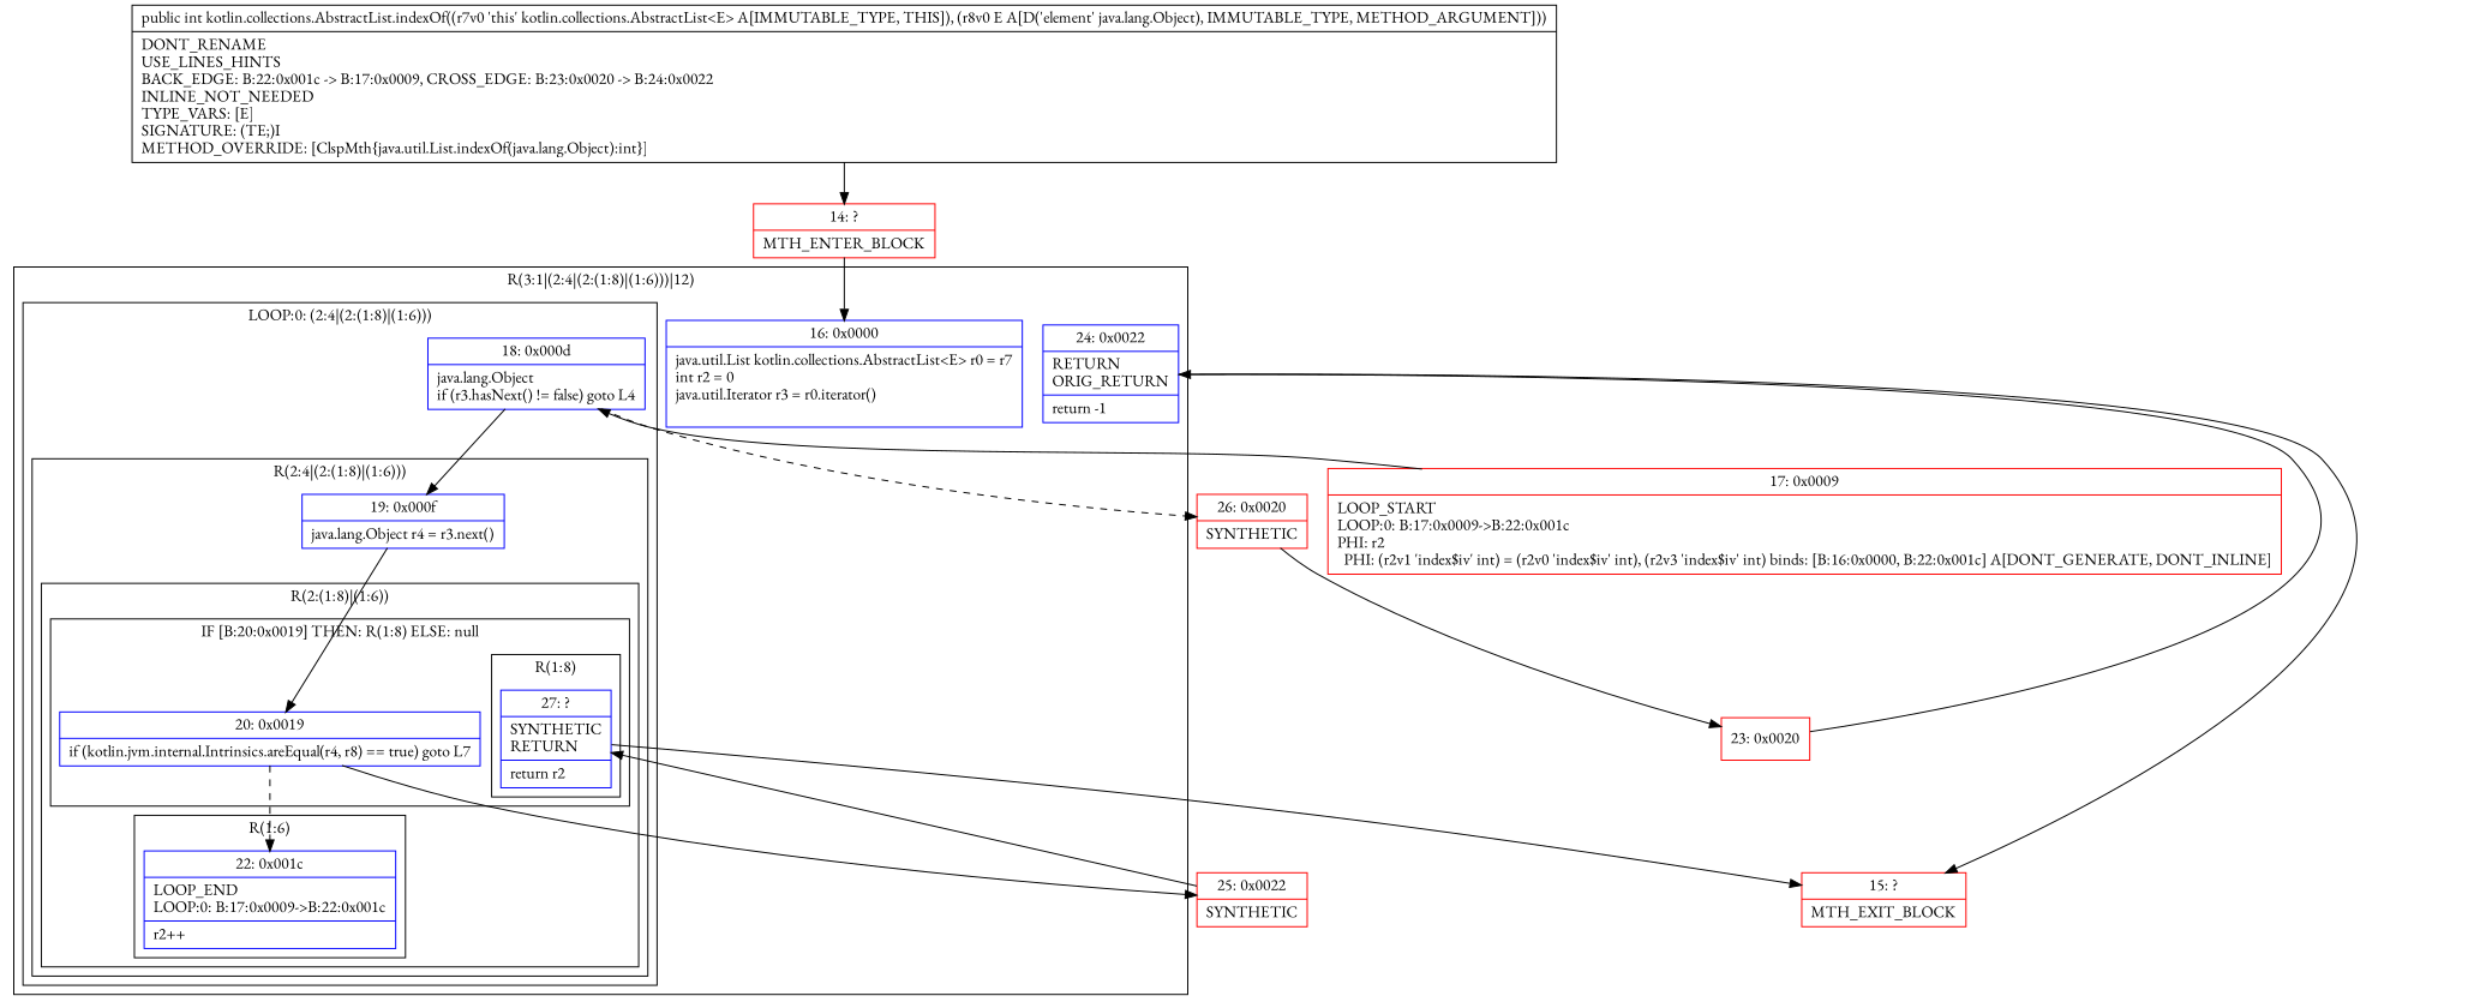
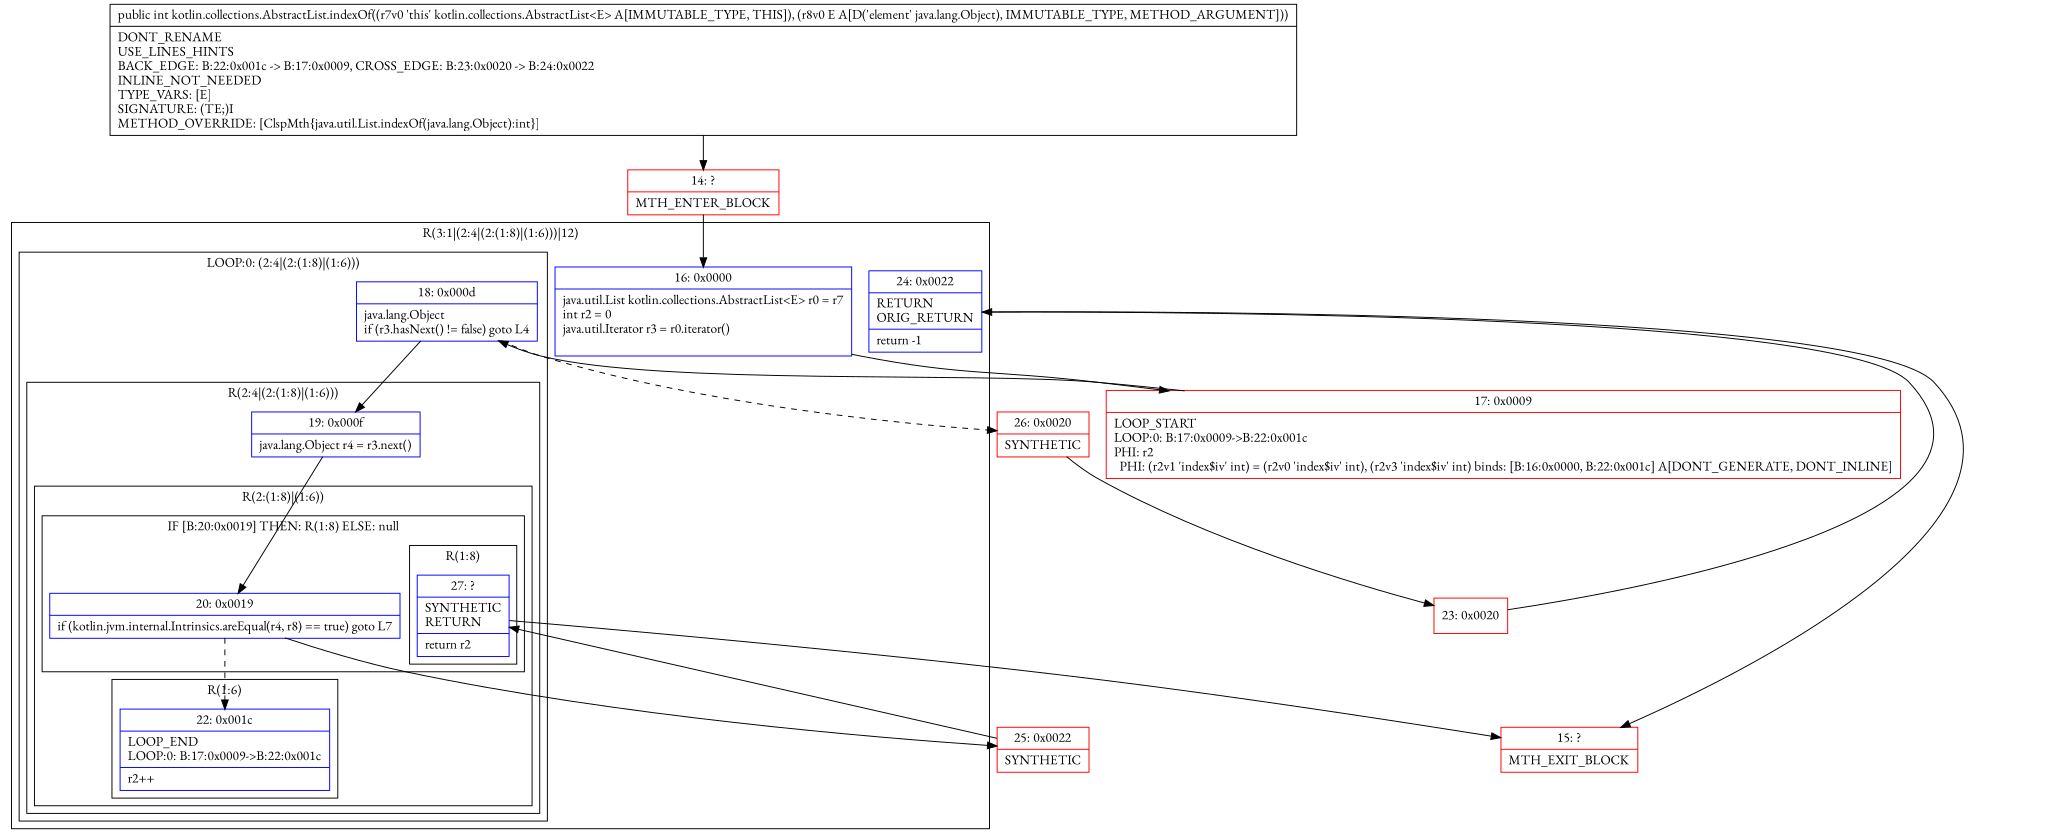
  digraph {
    fontname="EB Garamond"
    node [color=blue fontname="EB Garamond" shape=record]
    edge [fontname="EB Garamond"]
    n1 [label="{27\:\ ?|SYNTHETIC\lRETURN\l|return r2\l}"]
    n2 [label="{20\:\ 0x0019|if (kotlin.jvm.internal.Intrinsics.areEqual(r4, r8) == true) goto L7\l}"]
    n3 [label="{22\:\ 0x001c|LOOP_END\lLOOP:0: B:17:0x0009\-\>B:22:0x001c\l|r2++\l}"]
    n4 [label="{19\:\ 0x000f|java.lang.Object r4 = r3.next()\l}"]
    n5 [label="{18\:\ 0x000d|java.lang.Object \lif (r3.hasNext() != false) goto L4\l}"]
    n6 [label="{16\:\ 0x0000|java.util.List kotlin.collections.AbstractList\<E\> r0 = r7\lint r2 = 0\ljava.util.Iterator r3 = r0.iterator()\l\l}"]
    n7 [label="{24\:\ 0x0022|RETURN\lORIG_RETURN\l|return \-1\l}"]
    n8 [color=red label="{15\:\ ?|MTH_EXIT_BLOCK\l}"]
    n9 [color=red label="{25\:\ 0x0022|SYNTHETIC\l}"]
    n10 [color=red label="{26\:\ 0x0020|SYNTHETIC\l}"]
    n11 [color=red label="{17\:\ 0x0009|LOOP_START\lLOOP:0: B:17:0x0009\-\>B:22:0x001c\lPHI: r2 \l  PHI: (r2v1 'index$iv' int) = (r2v0 'index$iv' int), (r2v3 'index$iv' int) binds: [B:16:0x0000, B:22:0x001c] A[DONT_GENERATE, DONT_INLINE]\l}"]
    n12 [color=red label="{23\:\ 0x0020}"]
    n13 [color=red label="{14\:\ ?|MTH_ENTER_BLOCK\l}"]
    n14 [label="{public int kotlin.collections.AbstractList.indexOf((r7v0 'this' kotlin.collections.AbstractList\<E\> A[IMMUTABLE_TYPE, THIS]), (r8v0 E A[D('element' java.lang.Object), IMMUTABLE_TYPE, METHOD_ARGUMENT]))  | DONT_RENAME\lUSE_LINES_HINTS\lBACK_EDGE: B:22:0x001c \-\> B:17:0x0009, CROSS_EDGE: B:23:0x0020 \-\> B:24:0x0022\lINLINE_NOT_NEEDED\lTYPE_VARS: [E]\lSIGNATURE: (TE;)I\lMETHOD_OVERRIDE: [ClspMth\{java.util.List.indexOf(java.lang.Object):int\}]\l}" color=""]
    subgraph cluster_1 {
      label="R(3:1|(2:4|(2:(1:8)|(1:6)))|12)"
      n6
      n7
      subgraph cluster_2 {
        label="LOOP:0: (2:4|(2:(1:8)|(1:6)))"
        n5
        subgraph cluster_3 {
          label="R(2:4|(2:(1:8)|(1:6)))"
          n4
          subgraph cluster_4 {
            label="R(2:(1:8)|(1:6))"
            subgraph cluster_5 {
              label="IF [B:20:0x0019] THEN: R(1:8) ELSE: null"
              n2
              subgraph cluster_6 {
                label="R(1:8)"
                n1
              }
            }
            subgraph cluster_7 {
              label="R(1:6)"
              n3
            }
          }
        }
      }
    }
    n1 -> n8
    n2 -> n3 [style=dashed]
    n2 -> n9
    n4 -> n2
    n5 -> n4
    n5 -> n10 [style=dashed]
+   n6 -> n11
    n7 -> n8
    n9 -> n1
    n10 -> n12
    n11 -> n5
    n12 -> n7
    n13 -> n6
    n14 -> n13
  }
